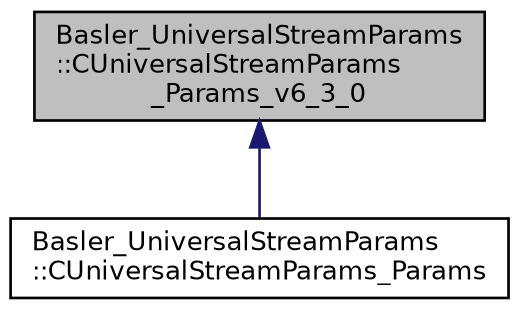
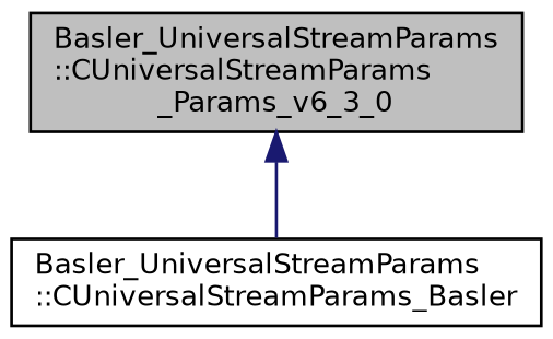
  digraph {
    node [color=black fontname=Helvetica fontsize=10 shape=record style=filled]
    n1 [fillcolor=grey75 fontcolor=black height=0.2 label="Basler_UniversalStreamParams\l::CUniversalStreamParams\l_Params_v6_3_0" width=0.4]
-   n2 [fillcolor=white height=0.2 label="Basler_UniversalStreamParams\l::CUniversalStreamParams_Params" width=0.4]
+   n2 [fillcolor=white height=0.2 label="Basler_UniversalStreamParams\l::CUniversalStreamParams_Basler" width=0.4]
    n1 -> n2 [color=midnightblue dir=back fontname=Helvetica fontsize=10 labelfontname=Helvetica labelfontsize=10 style=solid]
  }
